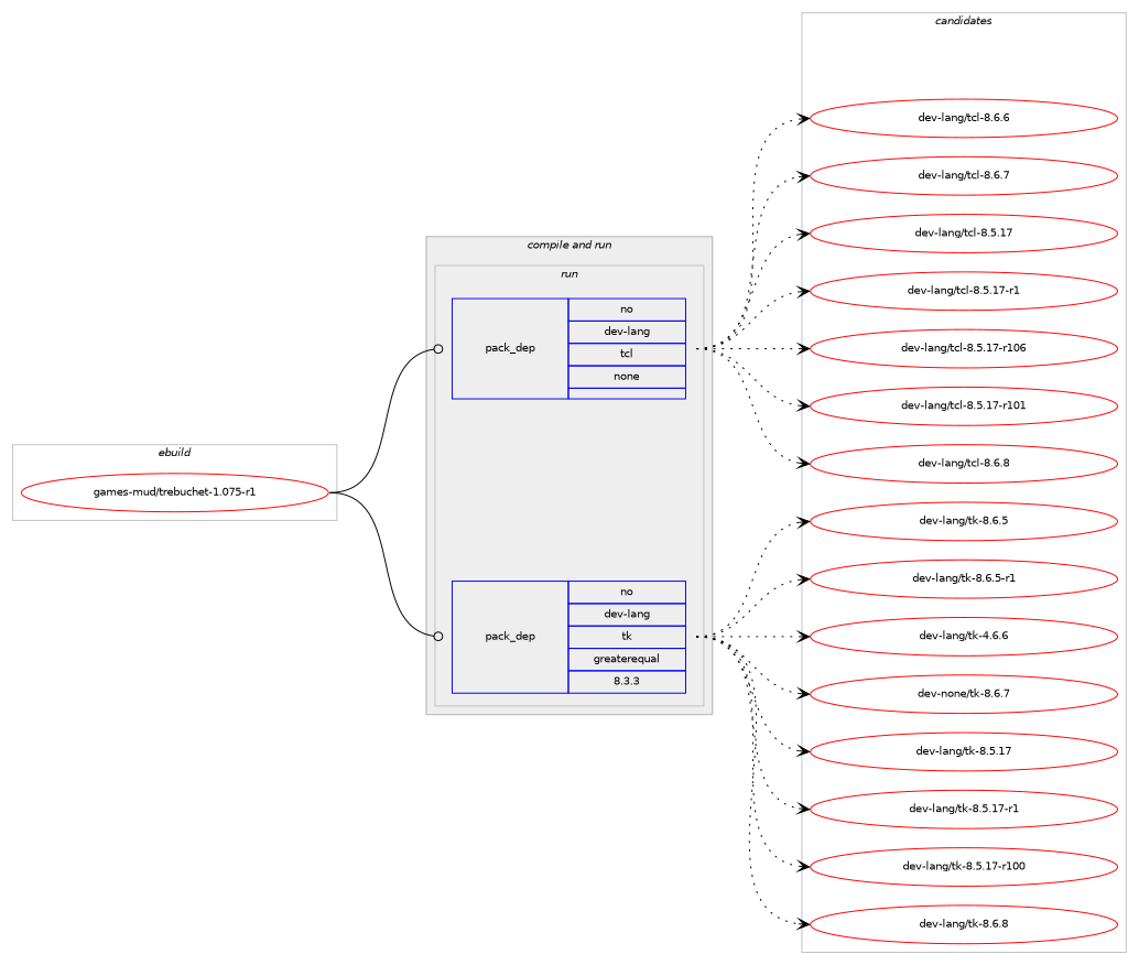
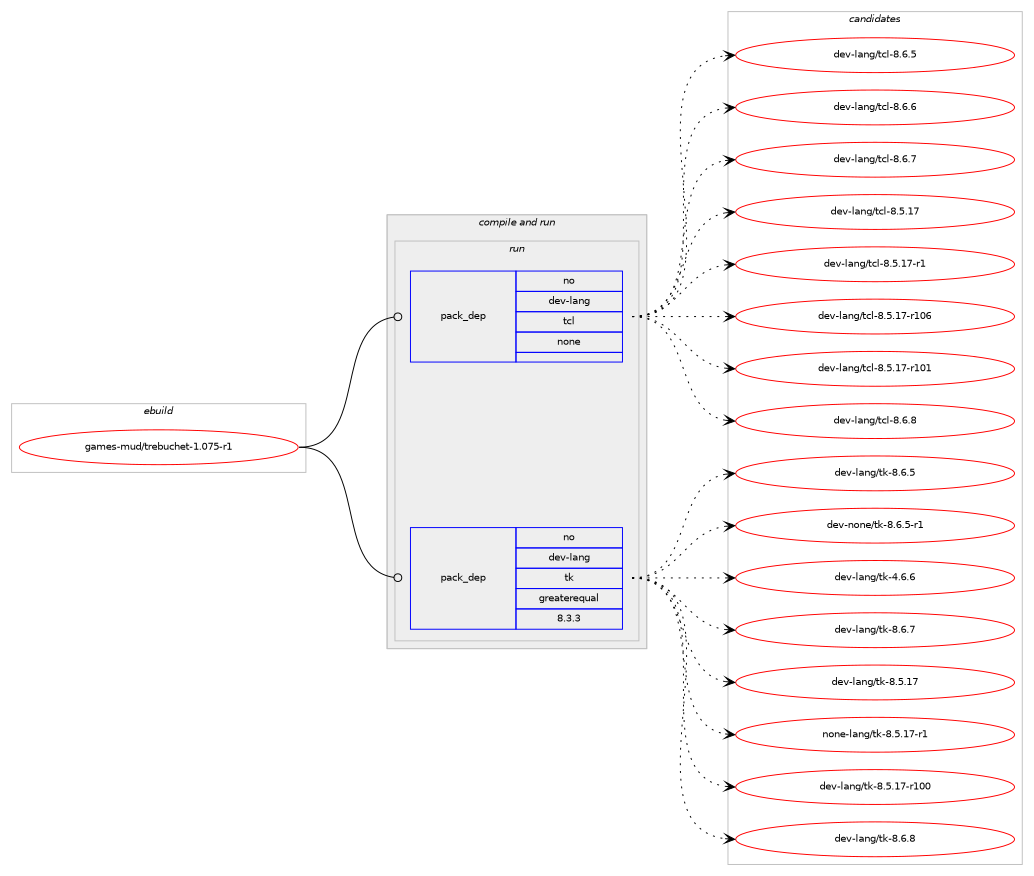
  digraph {
    compound=true
    concentrate=true
    fontname=Helvetica
    fontsize=10
    newrank=true
    rankdir=LR
    ranksep=1.5
    node [color=red fontname=Helvetica fontsize=10]
    edge [arrowhead=vee headport=w style=dotted tailport=e weight=100]
    n1 [label="games-mud/trebuchet-1.075-r1" width=4]
    n2 [color=blue label=<<TABLE BORDER="0" CELLBORDER="1" CELLSPACING="0" CELLPADDING="4" WIDTH="220"><TR><TD ROWSPAN="6" CELLPADDING="30">pack_dep</TD></TR><TR><TD WIDTH="110">no</TD></TR><TR><TD>dev-lang</TD></TR><TR><TD>tcl</TD></TR><TR><TD>none</TD></TR><TR><TD></TD></TR></TABLE>> shape=none]
    n3 [color=blue label=<<TABLE BORDER="0" CELLBORDER="1" CELLSPACING="0" CELLPADDING="4" WIDTH="220"><TR><TD ROWSPAN="6" CELLPADDING="30">pack_dep</TD></TR><TR><TD WIDTH="110">no</TD></TR><TR><TD>dev-lang</TD></TR><TR><TD>tk</TD></TR><TR><TD>greaterequal</TD></TR><TR><TD>8.3.3</TD></TR></TABLE>> shape=none]
+   n4 [label="dev-lang/tcl-8.6.5" width=4]
    n5 [label="dev-lang/tcl-8.6.6" width=4]
    n6 [label="dev-lang/tcl-8.6.7" width=4]
    n7 [label="dev-lang/tcl-8.5.17" width=4]
    n8 [label="dev-lang/tcl-8.5.17-r1" width=4]
    n9 [label="dev-lang/tcl-8.5.17-r106" width=4]
    n10 [label="dev-lang/tcl-8.5.17-r101" width=4]
    n11 [label="dev-lang/tcl-8.6.8" width=4]
    n12 [label="dev-lang/tk-8.6.5" width=4]
-   n13 [label="dev-lang/tk-8.6.5-r1" width=4]
+   n13 [label="dev-none/tk-8.6.5-r1" width=4]
    n14 [label="dev-lang/tk-4.6.6" width=4]
-   n15 [label="dev-none/tk-8.6.7" width=4]
+   n15 [label="dev-lang/tk-8.6.7" width=4]
    n16 [label="dev-lang/tk-8.5.17" width=4]
-   n17 [label="dev-lang/tk-8.5.17-r1" width=4]
+   n17 [label="none-lang/tk-8.5.17-r1" width=4]
    n18 [label="dev-lang/tk-8.5.17-r100" width=4]
    n19 [label="dev-lang/tk-8.6.8" width=4]
    subgraph cluster_1 {
      color=gray
      label=<<i>ebuild</i>>
      rank=same
      n1
    }
    subgraph cluster_2 {
      color=gray
      label=<<i>dependencies</i>>
      subgraph cluster_3 {
        color=gray
        fillcolor="#eeeeee"
        label=<<i>compile</i>>
        style=filled
      }
      subgraph cluster_4 {
        color=gray
        fillcolor="#eeeeee"
        label=<<i>compile and run</i>>
        style=filled
      }
      subgraph cluster_5 {
        color=gray
        fillcolor="#eeeeee"
        label=<<i>run</i>>
        style=filled
        subgraph sub_6 {
          color=gray
          fillcolor="#eeeeee"
          label=<<i>run</i>>
          style=filled
          n2
        }
        subgraph sub_7 {
          color=gray
          fillcolor="#eeeeee"
          label=<<i>run</i>>
          style=filled
          n3
        }
      }
    }
    subgraph cluster_8 {
      color=gray
      label=<<i>candidates</i>>
      rank=same
      subgraph sub_9 {
        color=black
        label=<<i>candidates</i>>
        nodesep=1
        rank=same
+       n4
        n5
        n6
        n7
        n8
        n9
        n10
        n11
      }
      subgraph sub_10 {
        color=black
        label=<<i>candidates</i>>
        nodesep=1
        rank=same
        n12
        n13
        n14
        n15
        n16
        n17
        n18
        n19
      }
    }
    n1 -> n2 [arrowhead=odot style=solid weight=20]
    n1 -> n3 [arrowhead=odot style=solid weight=20]
+   n2 -> n4
    n2 -> n5
    n2 -> n6
    n2 -> n7
    n2 -> n8
    n2 -> n9
    n2 -> n10
    n2 -> n11
    n3 -> n12
    n3 -> n13
    n3 -> n14
    n3 -> n15
    n3 -> n16
    n3 -> n17
    n3 -> n18
    n3 -> n19
  }
